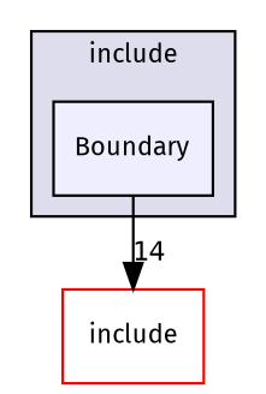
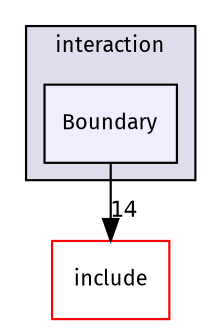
  digraph {
    compound=true
    fontname="Fira Sans"
    node [fontname="Fira Sans" fontsize=10 shape=box style=filled]
    n1 [fillcolor="#eeeeff" label=Boundary pencolor=black]
    n2 [color=red fillcolor=white label=include]
    subgraph cluster_1 {
      bgcolor="#ddddee"
      fontsize=10
-     label=include
+     label=interaction
      pencolor=black
      n1
    }
    n1 -> n2 [headlabel=14 labeldistance=1.5 labelfontname=Helvetica labelfontsize=10 fontname="Fira Sans"]
  }
